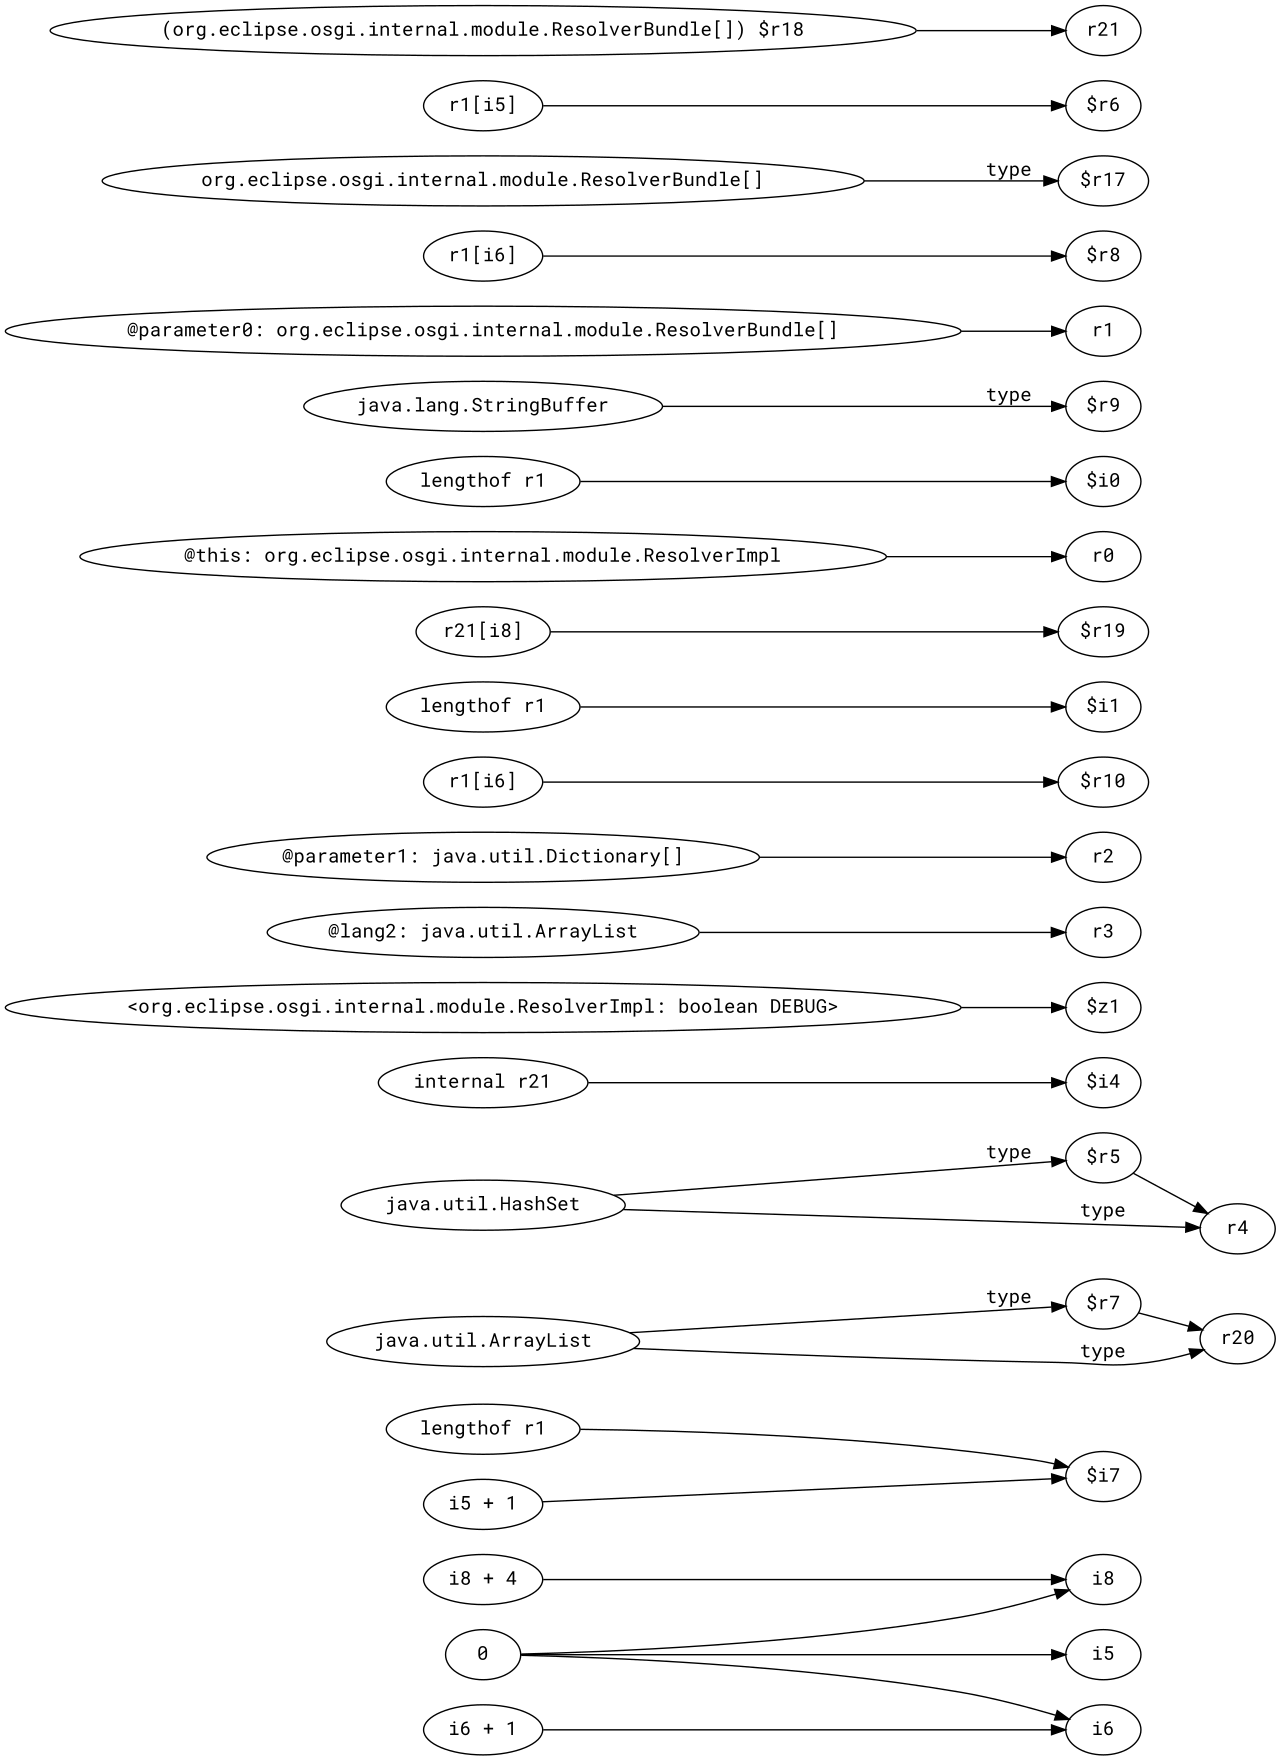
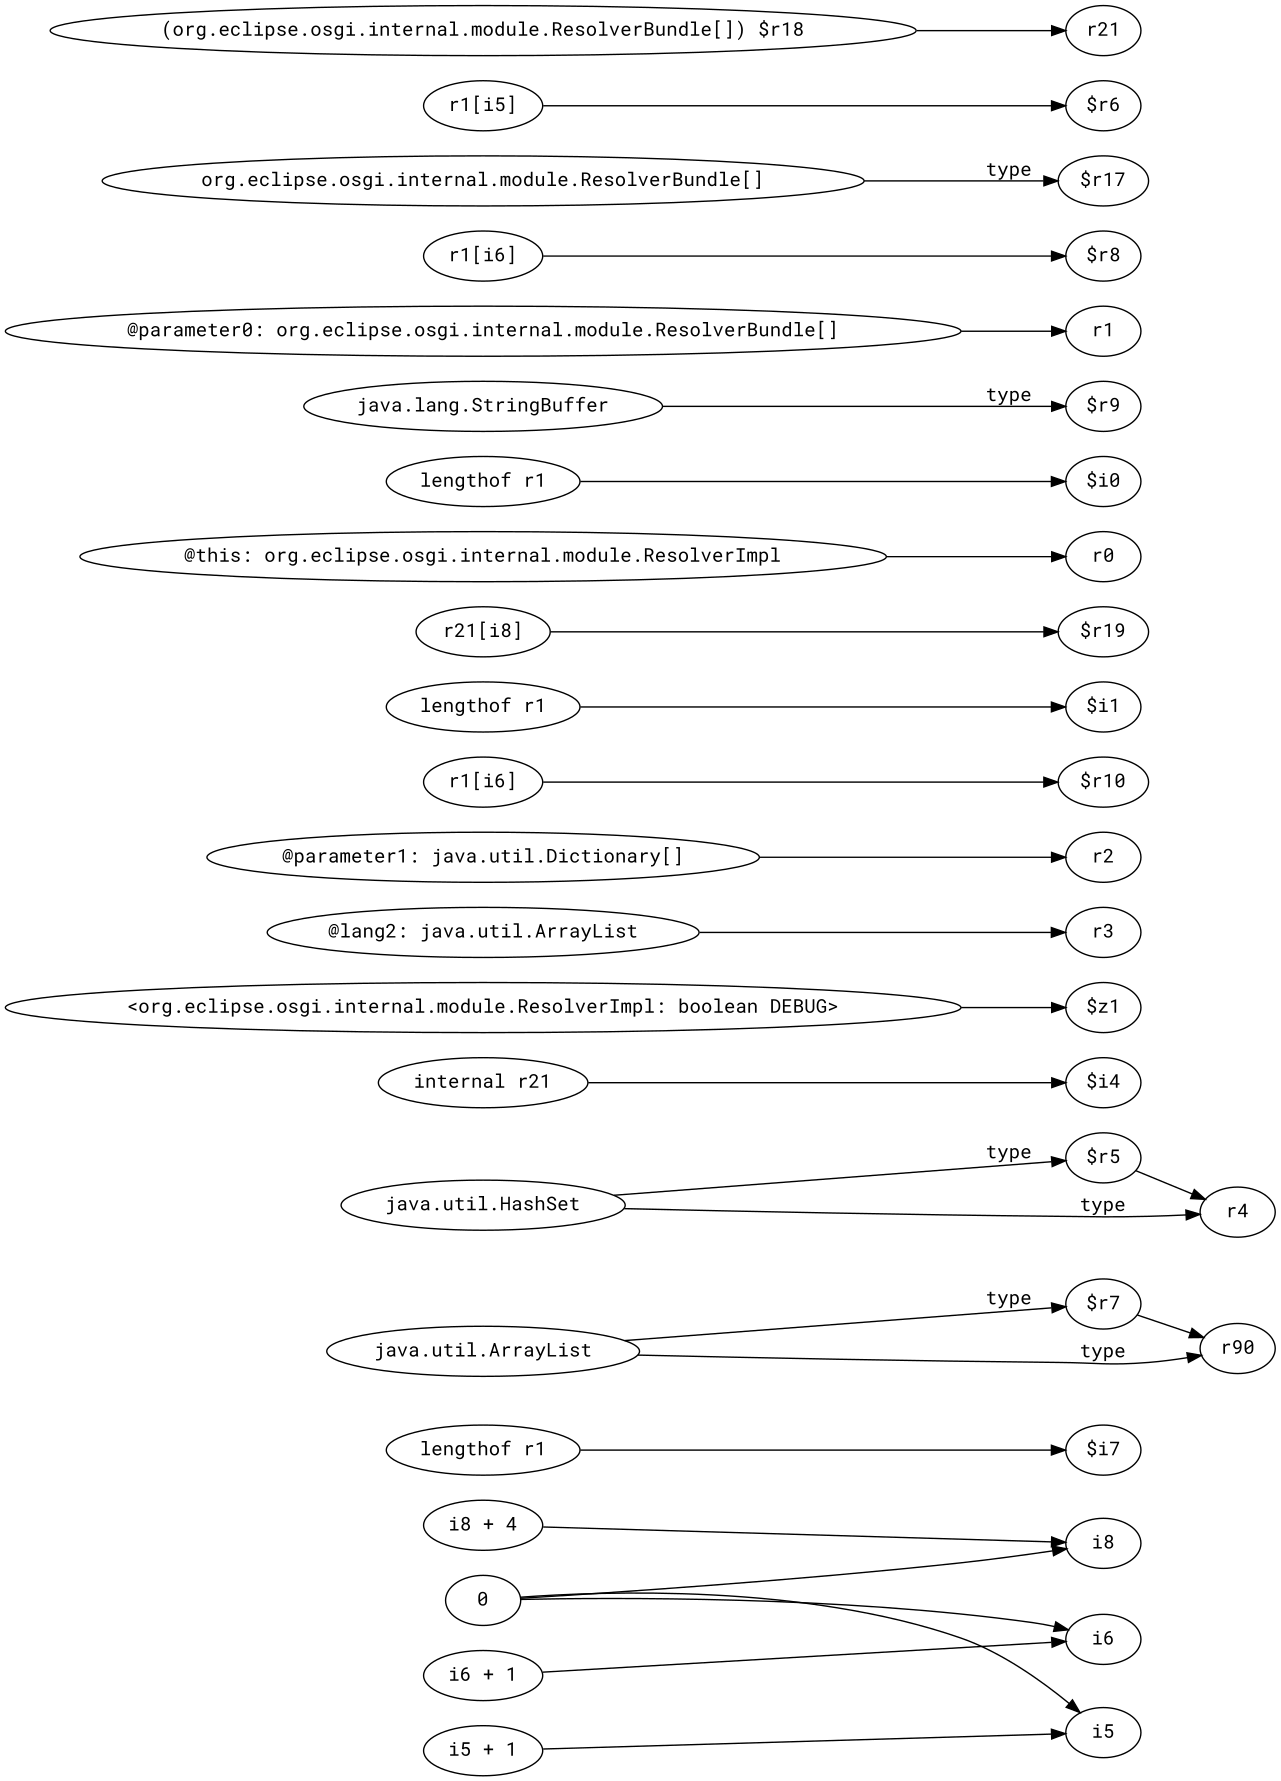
  digraph {
    fontname="Roboto Mono"
    rankdir=LR
    node [fontname="Roboto Mono"]
    edge [fontname="Roboto Mono"]
    n1 [label=0]
    n2 [label=i8]
    n3 [label=i6]
    n4 [label=i5]
    n5 [label="i6 + 1"]
    n6 [label="lengthof r1"]
    n7 [label="$i7"]
    n8 [label="java.util.ArrayList"]
    n9 [label="$r7"]
-   n10 [label=r20]
+   n10 [label=r90]
    n11 [label="java.util.HashSet"]
    n12 [label="$r5"]
    n13 [label=r4]
    n14 [label="internal r21"]
    n15 [label="$i4"]
    n16 [label="<org.eclipse.osgi.internal.module.ResolverImpl: boolean DEBUG>"]
    n17 [label="$z1"]
    n18 [label="@lang2: java.util.ArrayList"]
    n19 [label=r3]
    n20 [label="@parameter1: java.util.Dictionary[]"]
    n21 [label=r2]
    n22 [label="r1[i6]"]
    n23 [label="$r10"]
    n24 [label="lengthof r1"]
    n25 [label="$i1"]
    n26 [label="r21[i8]"]
    n27 [label="$r19"]
    n28 [label="@this: org.eclipse.osgi.internal.module.ResolverImpl"]
    n29 [label=r0]
    n30 [label="i5 + 1"]
    n31 [label="lengthof r1"]
    n32 [label="$i0"]
    n33 [label="java.lang.StringBuffer"]
    n34 [label="$r9"]
    n35 [label="i8 + 4"]
    n36 [label="@parameter0: org.eclipse.osgi.internal.module.ResolverBundle[]"]
    n37 [label=r1]
    n38 [label="r1[i6]"]
    n39 [label="$r8"]
    n40 [label="org.eclipse.osgi.internal.module.ResolverBundle[]"]
    n41 [label="$r17"]
    n42 [label="r1[i5]"]
    n43 [label="$r6"]
    n44 [label="(org.eclipse.osgi.internal.module.ResolverBundle[]) $r18"]
    n45 [label=r21]
    n1 -> n2
    n1 -> n3
    n1 -> n4
    n5 -> n3
    n6 -> n7
    n8 -> n9 [label=type]
    n8 -> n10 [label=type]
    n9 -> n10
    n11 -> n12 [label=type]
    n11 -> n13 [label=type]
    n12 -> n13
    n14 -> n15
    n16 -> n17
    n18 -> n19
    n20 -> n21
    n22 -> n23
    n24 -> n25
    n26 -> n27
    n28 -> n29
-   n30 -> n7
+   n30 -> n4
    n31 -> n32
    n33 -> n34 [label=type]
    n35 -> n2
    n36 -> n37
    n38 -> n39
    n40 -> n41 [label=type]
    n42 -> n43
    n44 -> n45
  }
